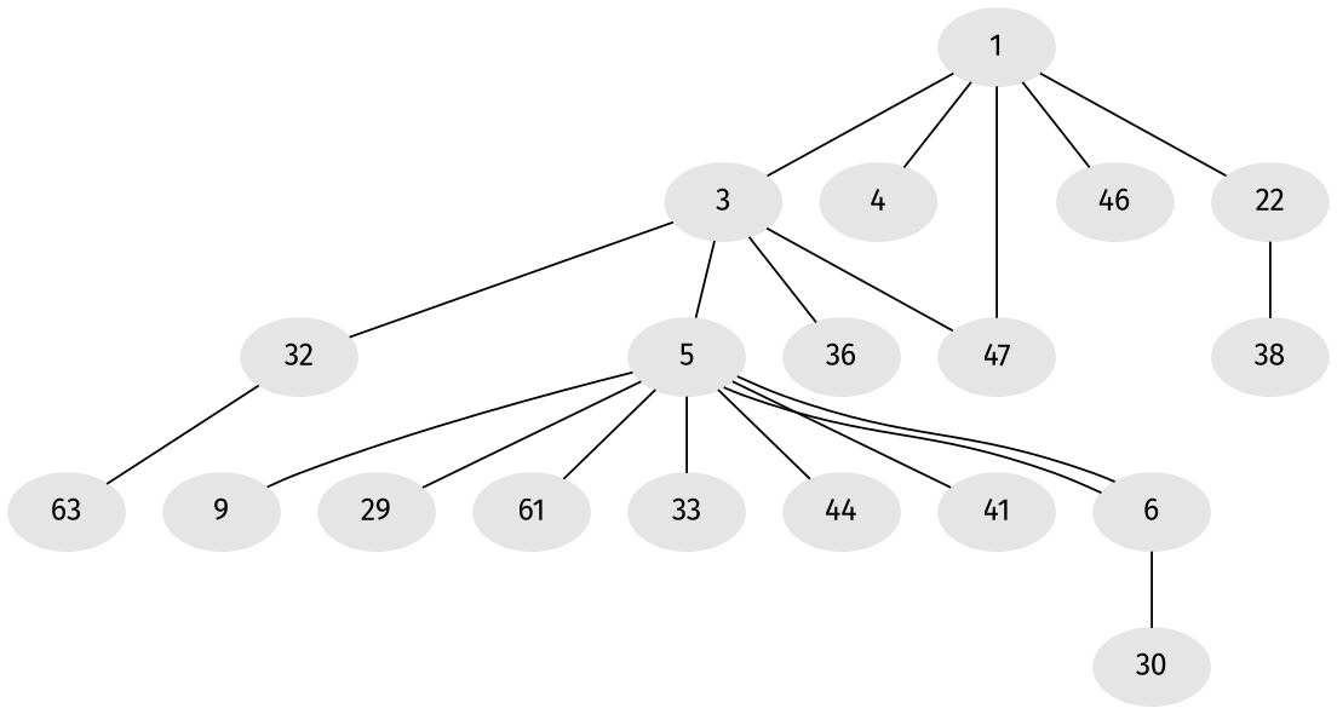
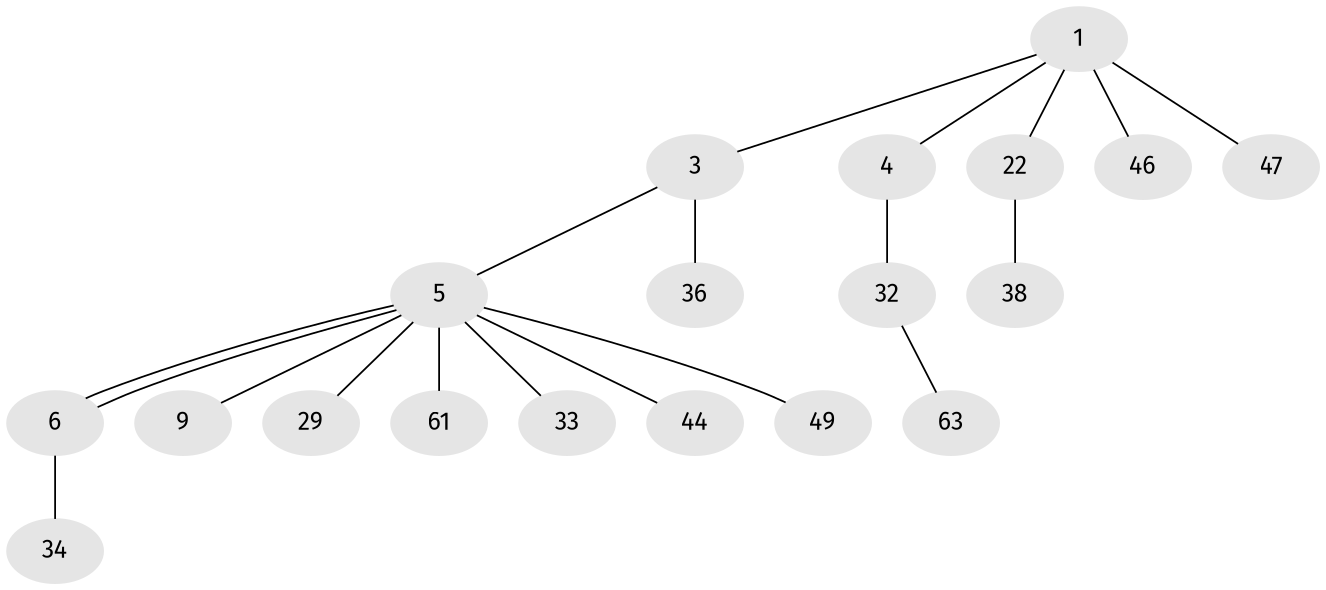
  graph {
    fontname="Fira Sans"
    node [color=gray90 fontname="Fira Sans" style=filled]
    edge [fontname="Fira Sans"]
    1 [super="+10+2+6+43"]
    3
    4
    22
    46
    47
    5 [super="+21+30+14+26+58+48+50+24+16+18+11"]
    36
    32
    n10 [label=6 super="+25+19"]
    9 [super="+60+61+13"]
    29
    n13 [label=61 super="+57"]
    33
    44
-   49 [super="+54" label=41]
+   49 [super="+54"]
    38
    63
-   34 [super="+64+45" label=30]
+   34 [super="+64+45"]
    1 -- 3
    1 -- 4
    1 -- 22
    1 -- 46
    1 -- 47 [weight=2]
-   3 -- 47
    3 -- 5
    3 -- 36
-   3 -- 32
+   4 -- 32
    22 -- 38
    5 -- n10
    5 -- n10
    5 -- 9
    5 -- 29
    5 -- n13
    5 -- 33
    5 -- 44
    5 -- 49
    32 -- 63
    n10 -- 34
  }
